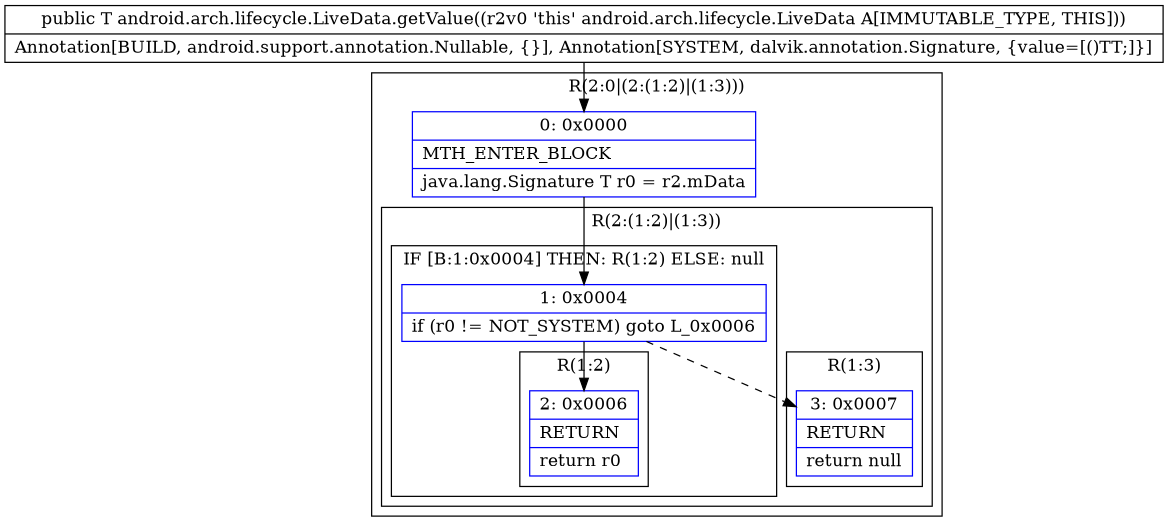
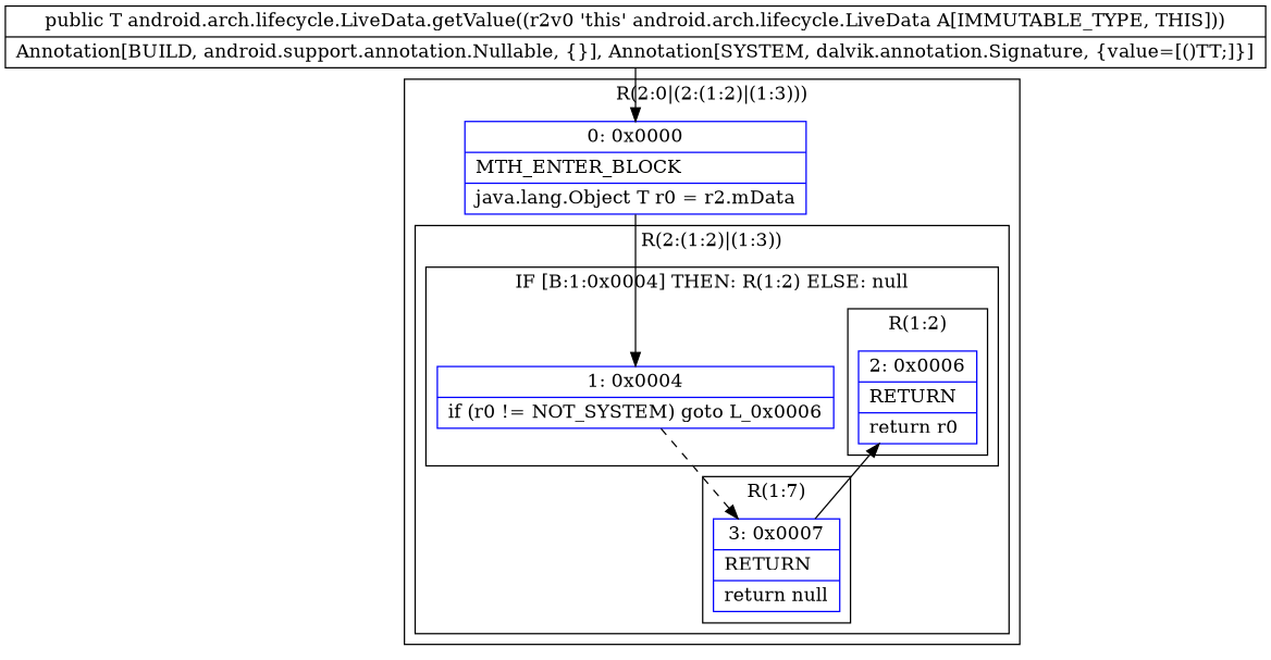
  digraph {
    node [color=blue shape=record]
    n1 [label="{2\:\ 0x0006|RETURN\l|return r0\l}"]
    n2 [label="{1\:\ 0x0004|if (r0 != NOT_SYSTEM) goto L_0x0006\l}"]
    n3 [label="{3\:\ 0x0007|RETURN\l|return null\l}"]
-   n4 [label="{0\:\ 0x0000|MTH_ENTER_BLOCK\l|java.lang.Signature T r0 = r2.mData\l}"]
+   n4 [label="{0\:\ 0x0000|MTH_ENTER_BLOCK\l|java.lang.Object T r0 = r2.mData\l}"]
    n5 [label="{public T android.arch.lifecycle.LiveData.getValue((r2v0 'this' android.arch.lifecycle.LiveData A[IMMUTABLE_TYPE, THIS]))  | Annotation[BUILD, android.support.annotation.Nullable, \{\}], Annotation[SYSTEM, dalvik.annotation.Signature, \{value=[()TT;]\}]\l}" color=""]
    subgraph cluster_1 {
      label="R(2:0|(2:(1:2)|(1:3)))"
      n4
      subgraph cluster_2 {
        label="R(2:(1:2)|(1:3))"
        subgraph cluster_3 {
          label="IF [B:1:0x0004] THEN: R(1:2) ELSE: null"
          n2
          subgraph cluster_4 {
            label="R(1:2)"
            n1
          }
        }
        subgraph cluster_5 {
-         label="R(1:3)"
+         label="R(1:7)"
          n3
        }
      }
    }
-   n2 -> n1
+   n3 -> n1
    n2 -> n3 [style=dashed]
    n4 -> n2
    n5 -> n4
  }
